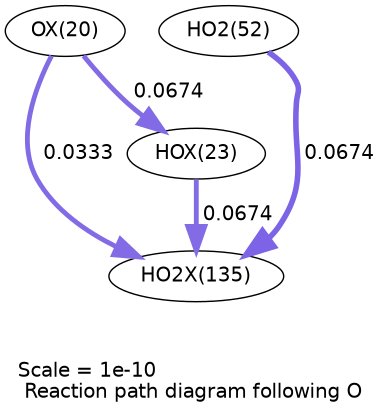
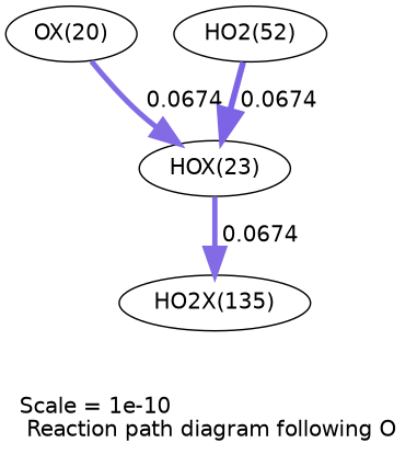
  digraph {
    fontname=Helvetica
    label="Scale = 1e-10\l Reaction path diagram following O"
    node [fontname=Helvetica]
    edge [arrowsize=1.72 color="0.7, 0.533, 0.9" fontname=Helvetica penwidth=3.43]
    n1 [label="OX(20)"]
    n2 [label="HOX(23)"]
    n3 [label="HO2X(135)"]
    n4 [label="HO2(52)"]
    n1 -> n2 [arrowsize=1.73 color="0.7, 0.534, 0.9" label=" 0.0674" penwidth=3.46]
-   n1 -> n3 [label=" 0.0333"]
    n2 -> n3 [label=" 0.0674"]
-   n4 -> n3 [arrowsize=1.98 color="0.7, 0.567, 0.9" label=" 0.0674" penwidth=3.96]
+   n4 -> n2 [arrowsize=1.98 color="0.7, 0.567, 0.9" label=" 0.0674" penwidth=3.96]
  }
